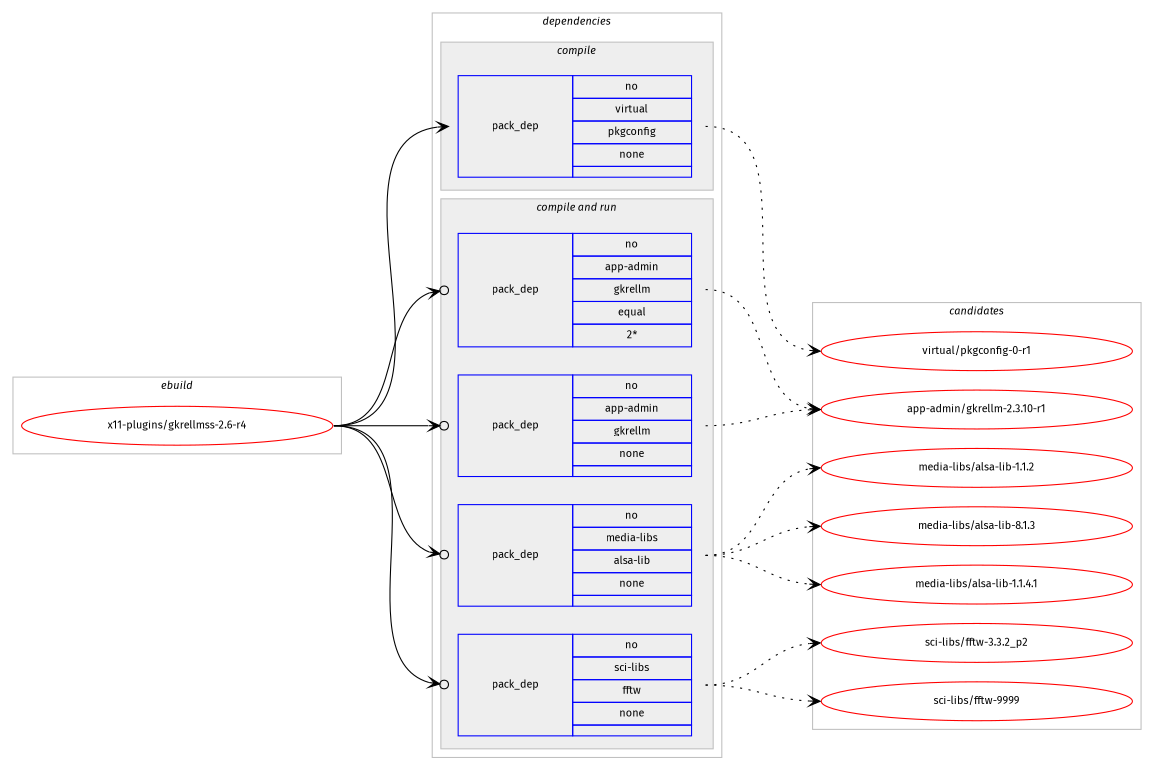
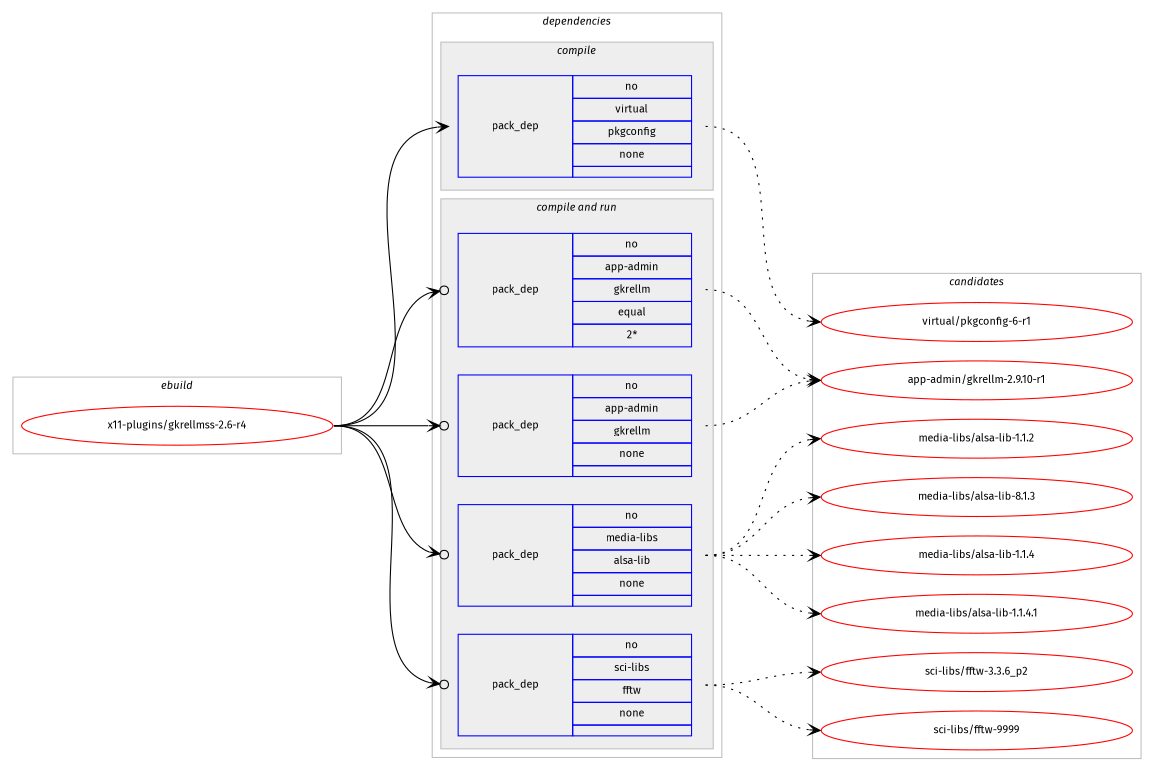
  digraph {
    compound=true
    concentrate=true
    fontname="Fira Sans"
    fontsize=10
    newrank=true
    rankdir=LR
    ranksep=1.5
    node [color=red fontname="Fira Sans" fontsize=10]
    edge [arrowhead=vee fontname="Fira Sans" headport=w style=dotted tailport=e weight=100]
    n1 [label="x11-plugins/gkrellmss-2.6-r4" width=4]
    n2 [color=blue label=<<TABLE BORDER="0" CELLBORDER="1" CELLSPACING="0" CELLPADDING="4" WIDTH="220"><TR><TD ROWSPAN="6" CELLPADDING="30">pack_dep</TD></TR><TR><TD WIDTH="110">no</TD></TR><TR><TD>virtual</TD></TR><TR><TD>pkgconfig</TD></TR><TR><TD>none</TD></TR><TR><TD></TD></TR></TABLE>> shape=none]
    n3 [color=blue label=<<TABLE BORDER="0" CELLBORDER="1" CELLSPACING="0" CELLPADDING="4" WIDTH="220"><TR><TD ROWSPAN="6" CELLPADDING="30">pack_dep</TD></TR><TR><TD WIDTH="110">no</TD></TR><TR><TD>app-admin</TD></TR><TR><TD>gkrellm</TD></TR><TR><TD>equal</TD></TR><TR><TD>2*</TD></TR></TABLE>> shape=none]
    n4 [color=blue label=<<TABLE BORDER="0" CELLBORDER="1" CELLSPACING="0" CELLPADDING="4" WIDTH="220"><TR><TD ROWSPAN="6" CELLPADDING="30">pack_dep</TD></TR><TR><TD WIDTH="110">no</TD></TR><TR><TD>app-admin</TD></TR><TR><TD>gkrellm</TD></TR><TR><TD>none</TD></TR><TR><TD></TD></TR></TABLE>> shape=none]
    n5 [color=blue label=<<TABLE BORDER="0" CELLBORDER="1" CELLSPACING="0" CELLPADDING="4" WIDTH="220"><TR><TD ROWSPAN="6" CELLPADDING="30">pack_dep</TD></TR><TR><TD WIDTH="110">no</TD></TR><TR><TD>media-libs</TD></TR><TR><TD>alsa-lib</TD></TR><TR><TD>none</TD></TR><TR><TD></TD></TR></TABLE>> shape=none]
    n6 [color=blue label=<<TABLE BORDER="0" CELLBORDER="1" CELLSPACING="0" CELLPADDING="4" WIDTH="220"><TR><TD ROWSPAN="6" CELLPADDING="30">pack_dep</TD></TR><TR><TD WIDTH="110">no</TD></TR><TR><TD>sci-libs</TD></TR><TR><TD>fftw</TD></TR><TR><TD>none</TD></TR><TR><TD></TD></TR></TABLE>> shape=none]
-   n7 [label="virtual/pkgconfig-0-r1" width=4]
-   n8 [label="app-admin/gkrellm-2.3.10-r1" width=4]
+   n7 [label="virtual/pkgconfig-6-r1" width=4]
+   n8 [label="app-admin/gkrellm-2.9.10-r1" width=4]
    n9 [label="media-libs/alsa-lib-1.1.2" width=4]
    n10 [label="media-libs/alsa-lib-8.1.3" width=4]
+   n11 [label="media-libs/alsa-lib-1.1.4" width=4]
    n12 [label="media-libs/alsa-lib-1.1.4.1" width=4]
-   n13 [label="sci-libs/fftw-3.3.2_p2" width=4]
+   n13 [label="sci-libs/fftw-3.3.6_p2" width=4]
    n14 [label="sci-libs/fftw-9999" width=4]
    subgraph cluster_1 {
      color=gray
      label=<<i>ebuild</i>>
      rank=same
      n1
    }
    subgraph cluster_2 {
      color=gray
      label=<<i>dependencies</i>>
      subgraph cluster_3 {
        color=gray
        fillcolor="#eeeeee"
        label=<<i>compile</i>>
        style=filled
        subgraph sub_4 {
          color=gray
          fillcolor="#eeeeee"
          label=<<i>compile</i>>
          style=filled
          n2
        }
      }
      subgraph cluster_5 {
        color=gray
        fillcolor="#eeeeee"
        label=<<i>compile and run</i>>
        style=filled
        subgraph sub_6 {
          color=gray
          fillcolor="#eeeeee"
          label=<<i>compile and run</i>>
          style=filled
          n3
        }
        subgraph sub_7 {
          color=gray
          fillcolor="#eeeeee"
          label=<<i>compile and run</i>>
          style=filled
          n4
        }
        subgraph sub_8 {
          color=gray
          fillcolor="#eeeeee"
          label=<<i>compile and run</i>>
          style=filled
          n5
        }
        subgraph sub_9 {
          color=gray
          fillcolor="#eeeeee"
          label=<<i>compile and run</i>>
          style=filled
          n6
        }
      }
      subgraph cluster_10 {
        color=gray
        fillcolor="#eeeeee"
        label=<<i>run</i>>
        style=filled
      }
    }
    subgraph cluster_11 {
      color=gray
      label=<<i>candidates</i>>
      rank=same
      subgraph sub_12 {
        color=black
        label=<<i>candidates</i>>
        nodesep=1
        rank=same
        n7
      }
      subgraph sub_13 {
        color=black
        label=<<i>candidates</i>>
        nodesep=1
        rank=same
        n8
      }
      subgraph sub_14 {
        color=black
        label=<<i>candidates</i>>
        nodesep=1
        rank=same
        n8
      }
      subgraph sub_15 {
        color=black
        label=<<i>candidates</i>>
        nodesep=1
        rank=same
        n9
        n10
+       n11
        n12
      }
      subgraph sub_16 {
        color=black
        label=<<i>candidates</i>>
        nodesep=1
        rank=same
        n13
        n14
      }
    }
    n1 -> n2 [style=solid weight=20]
    n1 -> n3 [arrowhead=odotvee style=solid weight=20]
    n1 -> n4 [arrowhead=odotvee style=solid weight=20]
    n1 -> n5 [arrowhead=odotvee style=solid weight=20]
    n1 -> n6 [arrowhead=odotvee style=solid weight=20]
    n2 -> n7
    n3 -> n8
    n4 -> n8
    n5 -> n9
    n5 -> n10
+   n5 -> n11
    n5 -> n12
    n6 -> n13
    n6 -> n14
  }
